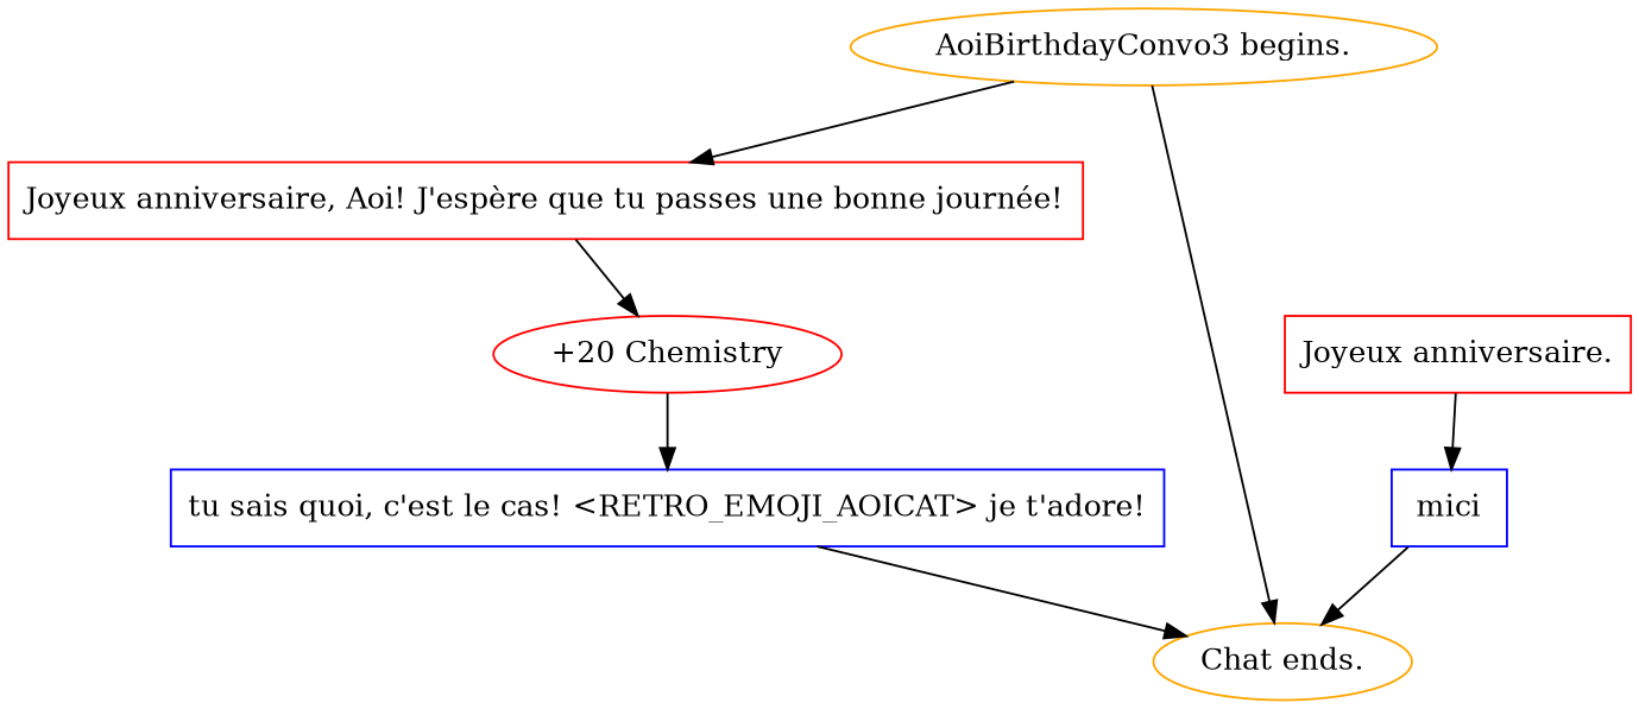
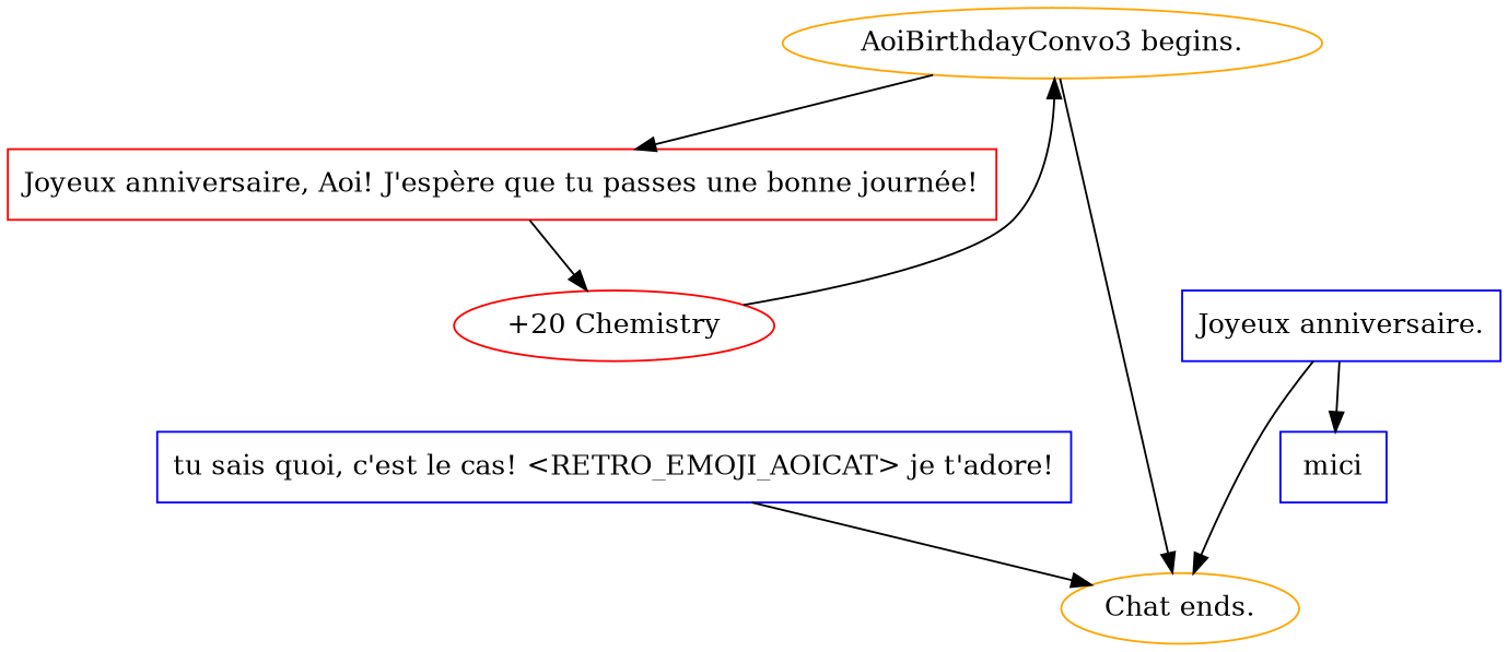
  digraph {
    node [color=red shape=box]
    "AoiBirthdayConvo3 begins." [color=orange shape=""]
    n2 [label="Joyeux anniversaire, Aoi! J'espère que tu passes une bonne journée!"]
    "Chat ends." [color=orange shape=""]
-   n4 [label="Joyeux anniversaire."]
+   n4 [color=blue label="Joyeux anniversaire."]
    n5 [color=blue label=mici]
    n6 [label="+20 Chemistry" shape=""]
    n7 [color=blue label="tu sais quoi, c'est le cas! <RETRO_EMOJI_AOICAT> je t'adore!"]
    "AoiBirthdayConvo3 begins." -> n2
    "AoiBirthdayConvo3 begins." -> "Chat ends."
    n2 -> n6
    n4 -> n5
-   n5 -> "Chat ends."
-   n6 -> n7
+   n4 -> "Chat ends."
+   n6 -> "AoiBirthdayConvo3 begins."
    n7 -> "Chat ends."
  }
